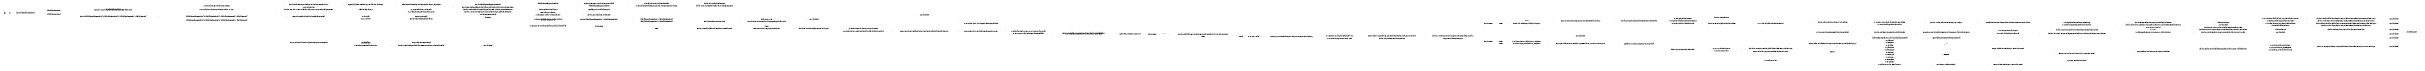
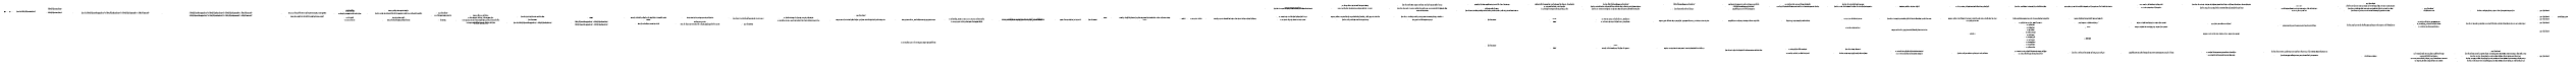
  digraph {
    rankdir=LR
    n1 [label=START]
    n2 [label=input]
    n3 [label="Gaston Martin: Variable[\"plaza.gaston_rhetoric_sandwich\"]"]
    n4 [label="Variable[\"plaza.gaston_rhetoric_sandwich\"]" shape=diamond]
    n5 [label="!(Variable[\"plaza.gaston_rhetoric_sandwich\"])" shape=diamond]
    n6 [label="Gaston Martin: The sandwich owner looks at you, eyes filled with anguish. \"You're describing prison food, officer. I like different, *better* food. Fine dining, not *jailtime*. Please, just drop it.\""]
    n7 [label="Jump to: [Gaston main HUB]"]
    n8 [label="JUMP OUT to PLAZA / GASTON" shape=diamond]
    n9 [label="Savoir Faire: Not speaking from experience, but yes, you can. It's a common practice among the slug-enthusiasts."]
    n10 [label="Suggestion: Manipulating his patriotic impulses like that? René is gonna remember that."]
    n11 [label="Jump to: [Gaston main HUB]"]
    n12 [label="Jump to: [Gaston main HUB]"]
    n13 [label="Rhetoric: A man so principled about his sandwich calls for a principled approach. Time to get political."]
    n14 [label="You: I'm already tripping knee-deep in politics, baby."]
    n15 [label="You: I'm not so sure about this..."]
    n16 [label="You: What is *political*?"]
    n17 [label="Rhetoric: You really do. Now, *unleash the fury*!"]
    n18 [label="Rhetoric: Too late. Daddy's already fighting the bad fight. Make it stick."]
    n19 [label="Rhetoric: *This* right here is political..."]
    n20 [label="You: \"I admire your handiwork,*chéf*, but there are a few things I'd do differently.\""]
    n21 [label="Gaston Martin: \"Like what, officer?\" His eyes rest on the sandwich. \"This is as good as they come in Revachol, I assure you.\""]
    n22 [label="Encyclopedia: An array of delicious recipes flashes through your mind. Salads... Salmon... Sandwiches. Bingo!"]
    n23 [label="Gaston Martin: \"Well yes, I mean... uh... no need to...\" He raises his arms to signal you to stop. \"I'm not sure I understand what's happening here, officer.\""]
    n24 [label="Drama: He knows exactly what's going on." shape=diamond]
    n25 [label="You: \"I got a keen eye and it's telling me this sandwich is gonna destroy your back.\""]
    n26 [label="You: \"Just give me the damn sandwich, so I don't have to explain.\""]
    n27 [label="Gaston Martin: \"Oh...\" he looks down for the longest time. \"You're right of course, officer. It can't be good for my health. Please, take it off my hands.\""]
    n28 [label="Gaston Martin: The old man nods and turns away from you."]
    n29 [label="Conceptualization: And now we both walk away and everybody lives."]
    n30 [label="You: \"Envision bread as black as the soil it came from...\""]
    n31 [label="Gaston Martin: \"I don't want to,\" he argues, glancing at you worriedly. \"Look, officer, I like different, *classic* food. Fine dining, not soil. Please, just drop it.\""]
    n32 [label="Volition: Whoa... easy there, Gold Mouth. He doesn't *have* to say anything. Re-engage cop-mode and bail out, if you like."]
    n33 [label="Jump to: [sandwichhubthing]"]
    n34 [label=sandwichhubthing]
    n35 [label="Endurance: You're not. Now is fine."]
    n36 [label="You: Point to the sandwich in silence."]
    n37 [label="Gaston Martin: He nods, understanding the finality of the situation, and hands you the sandwich. \"Please... just take it slowly. Give her the attention she deserves.\""]
    n38 [label="You: \"No. No one can.\" (Gaze at the distance, slowly shaking your head.)"]
    n39 [label="Gaston Martin: \"Wait... But I thought...\" The old-timer, visibly disappointed, pockets the sandwich and sighs. \"I'd really like to get back to the game now, if there isn't anything else?\""]
    n40 [label="You: \"But imagine a sandwich covered entirely in fine metal dust from an industrial plant...\""]
    n41 [label="Gaston Martin: \"That sounds *horrible*.\" A grimace of disgust runs over his jolly face. \"You really don't know your way around the kitchen, officer. Food and politics don't mix.\""]
    n42 [label="Jump to: [Gaston main HUB]"]
    n43 [label=RENELOATHE]
    n44 [label="René Arnoux: \"It's weird. I don't like it. We'll go with mine for now and you...\" He points to Gaston. \"Get excited.\""]
    n45 [label="Authority: His tone leaves no room for arguments. Giving orders is a second skin to the old carabineer."]
    n46 [label="You: \"Back to police-mode.\" (Smile and nod.) \"I have some questions, Gaston.\""]
    n47 [label="You: \"This city's going to shit. Sooner or later some foreign anarchist is gonna *steal* your sandwich. That's a fact.\""]
    n48 [label="You: These options seem awfully fascist or communist -- what if I don't wanna say them?\nThere really isn't *anything* else I could say?"]
    n49 [label="You: \"Your blood-sandwich\" (point to it) \"is a tool of the oppressors, designed to keep the proletariat docile.\""]
    n50 [label="René Arnoux: \"I'm not going to listen to this commie-*connerie*,\" he utters through clenched teeth and turns his back to you."]
    n51 [label="Gaston Martin: \"Huh?\" The jolly man is scratching his head in bewilderment. He doesn't understand the situation."]
    n52 [label="You: \"Look, comrade, the *over-abundance* this sandwich embodies is inherently evil.\""]
    n53 [label="You: \"Nothing. Actually, let's talk about something else.\""]
    n54 [label="You: \"Let me ask you, comrade, did *you* make the sandwich yourself?\""]
    n55 [label="Gaston Martin: \"I really don't understand how my sandwich could...\" he starts, but falls silent."]
    n56 [label="You: \"I don't either, but wouldn't you rather eat a sandwich free of the *bourgeois* guilt-baggage?\""]
    n57 [label="You: \"Wouldn't you rather have a proper sandwich? A sandwich with a soul?\""]
    n58 [label="Gaston Martin: \"I would rather just have this one, officer.\" He's avoiding your eyes. \"It's really good.\""]
    n59 [label="Kim Kitsuragi: \"I'm actually already a member in a group tasked to keep the streets safe,\" the lieutenant marks. \"You are too. We call ourselves *The Police*.\""]
    n60 [label="Untitled hub"]
    n61 [label="You: \"Men, let's review and, possibly, *redistribute* our resources.\" (Continue.)"]
    n62 [label="You: \"On second thought... I don't wanna organize a vigilante group after all.\" (Drop it.)"]
    n63 [label="You: \"Kim, I got this.\" (Wink at him.)"]
    n64 [label="You: \"Good good, now that this is done -- GIVE ME THE SANDWICH!\""]
    n65 [label="Gaston Martin: \"Oh...\" His eyes light up in understanding. \"You went through all that trouble for my sandwich? I'm flattered, officer, but my answer is no. Now how else can I help you?\""]
    n66 [label="Jump to: [Gaston main HUB]"]
    n67 [label="Authority: Ignore him. You are addressing the entire group now."]
    n68 [label="Gaston Martin: IsKimHere()"]
    n69 [label="IsKimHere()" shape=diamond]
    n70 [label="!(IsKimHere())" shape=diamond]
    n71 [label="Gaston Martin: \"Ee... okay, sure sure, I'm not worried. We're here all the time. Every day. Impossible to miss us, officer.\""]
    n72 [label="Visual Calculus: He looks worried."]
    n73 [label="Gaston Martin: \"Is there anything I can do for you right now?\" he asks. \"Maybe to speed the whole process up a bit?\""]
    n74 [label="Rhetoric: Say one of these fascist or communist things or fuck off."]
    n75 [label="You: \"Suzerain Solution?\""]
    n76 [label="You: \"The Three Boiadeiros?\""]
    n77 [label="You: \"I... I win...?\""]
    n78 [label="Gaston Martin: \"Ee... okay, sure sure,\" he quiets you. \"Everybody wins, but is there anything I can help you with right now to *speed up* the process?\""]
    n79 [label="Jump to: [Gaston main HUB]"]
    n80 [label="Gaston Martin: \"That *would* certainly have been an improvement.\""]
+   n81 [label="Electrochemistry: Beautiful, now bring it home with paprika."]
    n82 [label="You: \"I'll do you one better -- the air pocket between cheese and ham could house pre-roasted paprika.\""]
    n83 [label="Gaston Martin: \"I hope you are not just tricking an old man out of the little he has left.\" He says solemnly and hands you his sandwich."]
    n84 [label="You: \"Initial development takes time of course, but in six to nine months you *will* eat 'The Sandwich of Gods'.\""]
    n85 [label="You: \"Don't worry, about it.\" (Give him a wink.)"]
    n86 [label="Gaston Martin: \"Or god of sandwiches maybe?\" he tries to pitch in. \"But in the meanwhile, what can I do for you *here* and *now* officer?\""]
    n87 [label="You: \"Sure, but I'm going to need yours as a *prototype* first.\""]
    n88 [label="Gaston Martin: \"What do you mean, officer?\" There's a look of suspicion is his eyes."]
    n89 [label="Jump to: [Gaston main HUB]"]
    n90 [label="Rhetoric: No time to bring him in. Just keep your eyes on the prize and ignore him."]
    n91 [label="Gaston Martin: \"Eh... I don't think that's gonna happen.\" He chuckles. \"Why would you even...?\""]
    n92 [label="You: \"Cause that's how foreigners *are*, Gaston. They won't stop 'till you have nothing left.\""]
    n93 [label="You: \"First they take our jobs, then our women and when the sandwich is all you have left -- the anarchists will come for that too.\""]
    n94 [label="René Arnoux: \"He won't care.\" The old veteran glances at his partner. \"As long as there's food in his fat belly, he'll lick any boot that's kicking it to him...\""]
    n95 [label="Rhetoric: Good, René's on board too -- time to take back the streets. Right-wing populism, here we come!"]
    n96 [label="René Arnoux: \"Goddamnit, son...\" He pushes back his cap. \"Once you realize Martinaise -- all of Revachol -- is *actually* going to shit, it will be too late.\""]
    n97 [label="Kim Kitsuragi: \"Are you sure?\" The lieutenant raises his eyebrows. \"Cause right now it looks like you're organizing a vigilante group.\""]
    n98 [label="Gaston Martin: \"I'm listening, officer.\" He nods."]
    n99 [label="Jump to: [Gaston main HUB]"]
    n100 [label="Interfacing: This calls for an engineering angle. Structural rigidity, exposed rafters, lattice-works -- that type of approach."]
    n101 [label="Gaston Martin: \"*Ce serait délicieux*! he shouts excitedly. \"Can you make that sandwich, officer?\""]
    n102 [label="Logic: No problem, you just need *his* for research and development first. Just as a prototype of course. Stall now and the sandwich is forever lost."]
    n103 [label="You: \"Revachol is calling -- she needs us. Not tomorrow, not *soon*, but right now. Let's take our home back.\""]
    n104 [label="You: \"Don't you guys get it? Us, local boys, gotta stick together. Make the people feel safe again.\""]
    n105 [label="You: \"We'll be unit one, *Ghost Dogs*. You and Gaston are unit two -- *The Royal Hounds*.\""]
    n106 [label="René Arnoux: \"Agreed. What about the whole group?\" He quickly adds: \"I propose *Épées de la Couronne* -- Swords of the Crown, in honour of my old unit.\""]
    n107 [label="Conceptualization: I'm sure we can come up with something with a bit more *oomph* than that."]
    n108 [label="Rhetoric: Sorry, but at this point, all that's left to do is beg and hope for the best. Beg like you've never begged before."]
    n109 [label="You: I'm not gonna beg.\nI'm not gonna beg... anymore."]
    n110 [label="You: \"Please, please, just *PLEASE* let me have the sandwich, Gaston!\""]
    n111 [label="Rhetoric: It's probably for the best. People don't like beggars."]
    n112 [label="Gaston Martin: \"No, officer.\" The culinary genius shakes his head with unexpected resolve. \"Please let it go, It's making me really uncomfortable.\""]
    n113 [label="Gaston Martin: \"Alright.\" The jolly man smiles. \"Let's hear them, officer.\""]
    n114 [label="Jump to: [Gaston main HUB]"]
    n115 [label="Gaston Martin: \"No, everything would fall off,\" he argues, glancing at you worriedly. \"Look, officer, I'm not a miner. I like different, *tasty* food. Fine dining, not coal. Please, just drop it.\""]
    n116 [label="René Arnoux: \"It's dignified. I like it. We need dignity. And you...\" He points to Gaston. \"Get excited.\""]
    n117 [label="Gaston Martin: \"Alright, alright,\" the old man is taken aback by René's commanding tone, but dares not dispute him. \"I have a bad feeling about this.\""]
    n118 [label="You: \"The bread you built this wonder on, could have been toasted beforehand.\""]
    n119 [label="You: \"No, that's too old school. How about...?\""]
    n120 [label="René Arnoux: \"How about what?!\" Judging by his tone the old carabineer really wanted to honour his old unit."]
    n121 [label="Untitled hub (02)"]
    n122 [label="Conceptualization: Tell this lost comrade what the People's Sandwich would be like. Distil the essence of the Working Man... in a sandwich."]
    n123 [label="You: \"But imagine a sandwich absolutely minimal in design. Sleek, efficient, simple.\""]
    n124 [label="Gaston Martin: The scepticism emanating from the merry senior could be sensed all the way to the Semenine Isles."]
    n125 [label="You: \"Just one small thing -- your sandwich. I wanna hold it for a moment.\""]
    n126 [label="You: \"It's okay, Gaston, just *please* give me the sandwich now.\""]
    n127 [label="You: \"The Migrant Bashers?\""]
    n128 [label="Gaston Martin: \"Yes, officer.\" He proudly displays his culinary miracle. It is magnificent."]
    n129 [label="Gaston Martin: IsKimHere()"]
    n130 [label="IsKimHere()" shape=diamond]
    n131 [label="!(IsKimHere())" shape=diamond]
    n132 [label="You: \"Guillaume's Millions?\""]
    n133 [label="Rhetoric: All right, this is how we're gonna do it:\nAll right, this is how we're gonna do it. Diplomacy or blackmail. Blackmail is quick and efficient. Leaves less loose ends."]
    n134 [label="You: \"How is your back, Gaston?\" (Tap on the side of your nose and point to the sandwich.)  \"Is it... *jerky*?\""]
    n135 [label="You: \"Revachol Curbstompers?\""]
    n136 [label="You: \"Now turn it upside down, black bread -- like a symbol -- on top, to salute the coal mines our heroes worked.\""]
    n137 [label="René Arnoux: \"*Now* you are talking sense, son.\" His eyes light up. \"All three of us, working as a group -- we can make a difference.\"\n\"*Now* you are talking sense, son.\" His eyes light up. \"All four of us, working as a group -- we can make a difference.\""]
    n138 [label="Suggestion: Whatever you're selling there -- he's buying it. In bulk."]
    n139 [label="Gaston Martin: \"So...\" The sandwich-owner looks at you, obviously confused. \"Is there something I can help you with instead or...?\""]
    n140 [label="Gaston Martin: \"I understand the situation,\" he says quietly and hands you the sandwich. \"Please... just take it slowly. Give her the attention she deserves.\""]
    n141 [label="Gaston Martin: IsKimHere()"]
    n142 [label="IsKimHere()" shape=diamond]
    n143 [label="!(IsKimHere())" shape=diamond]
    n144 [label="You: \"Oh...? Still, the *over-abundance* this sandwich embodies is inherently evil.\""]
    n145 [label="Gaston Martin: Variable[\"plaza.gaston_told_about_peoples_sandwich\"]  or  Variable[\"plaza.gaston_fascist_sandwhich\"]"]
    n146 [label="Variable[\"plaza.gaston_told_about_peoples_sandwich\"]  or  Variable[\"plaza.gaston_fascist_sandwhich\"]" shape=diamond]
    n147 [label="!(Variable[\"plaza.gaston_told_about_peoples_sandwich\"]  or  Variable[\"plaza.gaston_fascist_sandwhich\"])" shape=diamond]
    n148 [label="Jump to: [Gaston main HUB]"]
    n149 [label="You: \"Stop it! I *just* want the sandwich. Give it to me!\""]
    n150 [label="Gaston Martin: \"Oh...\" His eyes light up in understanding. \"All that for a sandwich? I'm flattered, officer, but you can't have it. It's mine.\""]
    n151 [label="René Arnoux: \"Goddamnit...\" the old carabineer looks at you, disgusted. \"I thought I had you measured, but you can't really measure a slug, can you?\""]
    n152 [label="Gaston Martin: Variable[\"plaza.gaston_told_about_peoples_sandwich\"]  and  Variable[\"plaza.gaston_fascist_sandwhich\"]  and  (Variable[\"plaza.gaston_altgreet_rene_dead\"]  or  Variable[\"plaza.rene_know_dead\"])"]
    n153 [label="Variable[\"plaza.gaston_told_about_peoples_sandwich\"]  and  Variable[\"plaza.gaston_fascist_sandwhich\"]  and  (Variable[\"plaza.gaston_altgreet_rene_dead\"]  or  Variable[\"plaza.rene_know_dead\"])" shape=diamond]
    n154 [label="!(Variable[\"plaza.gaston_told_about_peoples_sandwich\"]  and  Variable[\"plaza.gaston_fascist_sandwhich\"]  and  (Variable[\"plaza.gaston_altgreet_rene_dead\"]  or  Variable[\"plaza.rene_know_dead\"]))" shape=diamond]
    n155 [label="You: \"I'll be unit one, *Ghost Dog*. You and Gaston are unit two -- *The Royal Hounds*.\""]
    n156 [label="Visual Calculus: He's not imagining it."]
    n157 [label="You: \"Melting butter, yellow like the sun shining on the backs of workers on the fields...\""]
    n158 [label="You: \"Salt is essential -- there can't be too much -- because isn't proletariat the salt of society?\""]
    n159 [label="Gaston Martin: \"I don't eat worker-food!\" he blurts out, immediately regretting it. \"Look, officer, I like different, *classic* food. Fine dining, not *worker backs*. Please, just drop it.\""]
    n160 [label="Jump to: [Gaston main HUB]"]
    n161 [label="Gaston Martin: \"*Mon dieu*, that is an excellent idea!\" he exclaims. \"That would virtually negate the component loss.\""]
    n162 [label="You: \"The Lawbringers?\""]
    n163 [label="You: \"Actually, let's honour your old unit -- *Épées de la Couronne* it is!\""]
    n164 [label="You: \"The Filippian Four?\""]
    n165 [label="You: \"Frissel Firing Squad?\""]
    n166 [label="You: \"The Vigil Flame?\""]
    n167 [label="You: \"Guillaume's Lions?\""]
    n168 [label="You: \"It's got class. And roots. I like it.\""]
    n169 [label="René Arnoux: \"It's dignified. We need dignity. And you...\" He points to Gaston. \"Get excited.\""]
    n170 [label="Jump to: [Authority: \"His tone leaves no room for argumen...\"]"]
    n171 [label="Kim Kitsuragi: \"What the hell are you talking about? What *foreign anarchist*?\" the lieutenant asks, confused."]
    n172 [label="Jump to: [René Arnoux: \"\"It's dignified. We need dignity. A...\"]"]
    n173 [label="Gaston Martin: Variable[\"plaza.gaston_interfacing_go_structural_with_sandwich\"]"]
    n174 [label="Variable[\"plaza.gaston_interfacing_go_structural_with_sandwich\"]" shape=diamond]
    n175 [label="!(Variable[\"plaza.gaston_interfacing_go_structural_with_sandwich\"])" shape=diamond]
    n176 [label="Logic: Lattice-works? Like *Lettuce-works*? I see what you did there. Don't ever do that again."]
    n177 [label="You: \"Had you put a large slice of Olduvaian cheese crosswise from the ham, it would minimize the component loss via crumbling.\""]
-   n178 [label=OUT]
+   n178 [label=RENELOVE]
    n179 [label="Gaston Martin: IsKimHere()"]
    n180 [label="IsKimHere()" shape=diamond]
    n181 [label="!(IsKimHere())" shape=diamond]
    n182 [label="Kim Kitsuragi: \"What?\" The lieutenant gives you a sharp glance. \"What *oppressors*?\""]
    n183 [label="Half Light: Oh my god, stop this scheming and just demand the sandwich!"]
    n1 -> n2
    n2 -> n3
    n3 -> n4
    n3 -> n5
    n4 -> n133
    n5 -> n152
    n6 -> n7
    n7 -> n8
    n9 -> n10
    n10 -> n11
    n11 -> n8
    n12 -> n8
    n13 -> n14
    n13 -> n15
    n13 -> n16
    n14 -> n17
    n15 -> n18
    n16 -> n19
    n18 -> n34
    n19 -> n34
    n20 -> n21
    n21 -> n22
    n22 -> n100
    n23 -> n24
    n24 -> n25
    n24 -> n26
    n25 -> n27
    n26 -> n140
    n27 -> n28
    n28 -> n29
    n30 -> n31
    n31 -> n7
    n32 -> n33
    n33 -> n34
    n34 -> n17
    n34 -> n46
    n34 -> n47
    n34 -> n48
    n34 -> n49
    n35 -> n33
    n36 -> n24
    n36 -> n37
    n37 -> n28
    n38 -> n39
    n39 -> n12
    n40 -> n41
    n41 -> n42
    n42 -> n8
    n43 -> n44
    n44 -> n45
    n45 -> n117
    n46 -> n113
    n47 -> n141
    n48 -> n145
    n49 -> n179
    n50 -> n51
    n51 -> n52
    n51 -> n53
    n51 -> n54
    n52 -> n55
    n53 -> n98
    n54 -> n128
    n55 -> n56
    n55 -> n57
    n56 -> n58
    n57 -> n58
    n58 -> n122
    n59 -> n60
    n60 -> n61
    n60 -> n62
    n60 -> n63
    n61 -> n88
    n62 -> n96
    n63 -> n97
    n64 -> n65
    n65 -> n66
    n66 -> n8
    n67 -> n68
    n68 -> n69
    n68 -> n70
    n69 -> n105
    n70 -> n155
    n71 -> n72
    n72 -> n73
    n73 -> n160
    n74 -> n32
    n75 -> n43
    n76 -> n43
    n77 -> n78
    n78 -> n79
    n79 -> n8
+   n80 -> n81
+   n81 -> n82
    n82 -> n101
    n83 -> n77
    n83 -> n84
    n83 -> n85
    n84 -> n86
    n85 -> n71
    n86 -> n79
    n87 -> n83
    n88 -> n67
    n89 -> n8
    n90 -> n91
    n91 -> n92
    n91 -> n93
    n92 -> n94
    n93 -> n94
    n94 -> n95
    n95 -> n103
    n95 -> n104
    n96 -> n139
    n97 -> n61
    n97 -> n62
    n98 -> n99
    n99 -> n8
    n100 -> n173
    n101 -> n102
    n102 -> n38
    n102 -> n87
    n103 -> n137
    n104 -> n137
    n105 -> n106
    n106 -> n107
    n107 -> n183
    n108 -> n109
    n108 -> n110
    n109 -> n111
    n110 -> n112
    n111 -> n89
    n112 -> n89
    n113 -> n114
    n114 -> n8
    n115 -> n7
    n116 -> n45
    n117 -> n64
    n117 -> n125
    n117 -> n126
    n118 -> n80
    n119 -> n120
    n120 -> n121
    n121 -> n75
    n121 -> n76
    n121 -> n127
    n121 -> n132
    n121 -> n135
    n121 -> n162
    n121 -> n163
    n121 -> n164
    n121 -> n165
    n121 -> n166
    n121 -> n167
    n122 -> n40
    n122 -> n123
    n123 -> n124
    n124 -> n156
    n125 -> n65
    n126 -> n65
    n127 -> n43
    n128 -> n144
    n129 -> n130
    n129 -> n131
    n130 -> n59
    n131 -> n60
    n132 -> n43
    n133 -> n20
    n133 -> n134
    n134 -> n23
    n135 -> n43
    n136 -> n115
    n137 -> n138
    n138 -> n129
    n139 -> n148
    n140 -> n28
    n141 -> n142
    n141 -> n143
    n142 -> n171
    n143 -> n91
    n144 -> n55
    n145 -> n146
    n145 -> n147
    n147 -> n74
    n148 -> n8
    n149 -> n150
    n150 -> n151
    n151 -> n9
    n152 -> n153
    n152 -> n154
    n153 -> n108
    n154 -> n13
    n155 -> n106
    n156 -> n30
    n156 -> n136
    n156 -> n157
    n156 -> n158
    n157 -> n159
    n158 -> n6
    n159 -> n7
    n160 -> n8
+   n161 -> n81
    n162 -> n43
    n163 -> n172
    n164 -> n178
    n165 -> n43
    n166 -> n178
    n167 -> n178
    n168 -> n169
    n169 -> n170
    n170 -> n45
    n171 -> n90
    n172 -> n169
    n173 -> n174
    n173 -> n175
    n174 -> n176
    n175 -> n118
    n175 -> n177
    n176 -> n118
    n176 -> n177
    n177 -> n161
    n178 -> n116
    n179 -> n180
    n179 -> n181
    n180 -> n182
    n181 -> n50
    n182 -> n50
    n183 -> n119
    n183 -> n149
    n183 -> n168
  }
